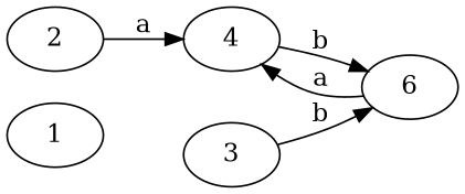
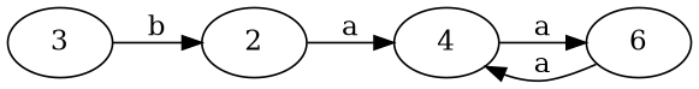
  strict digraph {
    rankdir=LR
-   1
    2
    4
    6
    3
    2 -> 4 [label=a]
-   4 -> 6 [label=b]
+   4 -> 6 [label=a]
    6 -> 4 [label=a]
-   3 -> 6 [label=b]
+   3 -> 2 [label=b]
  }
